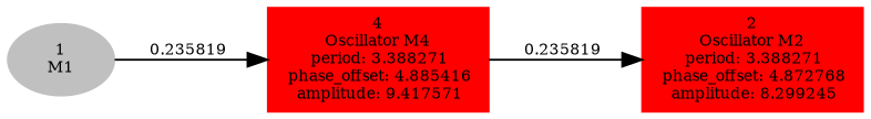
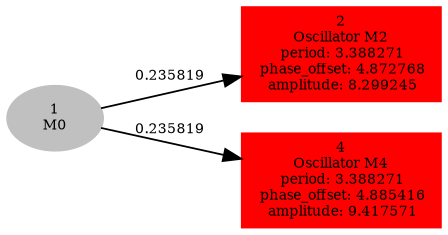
  digraph {
    forcelabels=true
    rankdir=LR
    node [color=red fontsize=8 style=filled shape=box]
    edge [fontsize=8]
-   n1 [color=grey label=<1<BR/>M1> shape=""]
+   n1 [color=grey label=<1<BR/>M0> shape=""]
    n2 [label=<2<BR />Oscillator M2<BR /> period: 3.388271<BR /> phase_offset: 4.872768<BR /> amplitude: 8.299245>]
    n3 [label=<4<BR />Oscillator M4<BR /> period: 3.388271<BR /> phase_offset: 4.885416<BR /> amplitude: 9.417571>]
-   n3 -> n2 [label="0.235819 "]
+   n1 -> n2 [label="0.235819 "]
    n1 -> n3 [label="0.235819 "]
  }
